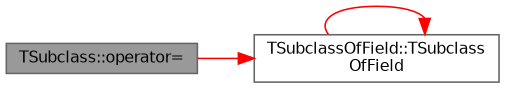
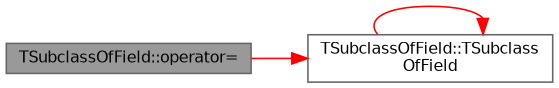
  digraph {
    rankdir=LR
    node [fontname=Helvetica fontsize=10 shape=box style=filled]
    edge [color=red fontname=Helvetica fontsize=10 labelfontname=Helvetica labelfontsize=10 style=solid]
-   n1 [color=gray40 fillcolor=grey60 fontcolor=black height=0.2 label="TSubclass::operator=" width=0.4]
+   n1 [color=gray40 fillcolor=grey60 fontcolor=black height=0.2 label="TSubclassOfField::operator=" width=0.4]
    n2 [color=grey40 fillcolor=white height=0.2 label="TSubclassOfField::TSubclass\lOfField" width=0.4]
    n1 -> n2
    n2 -> n2
  }
